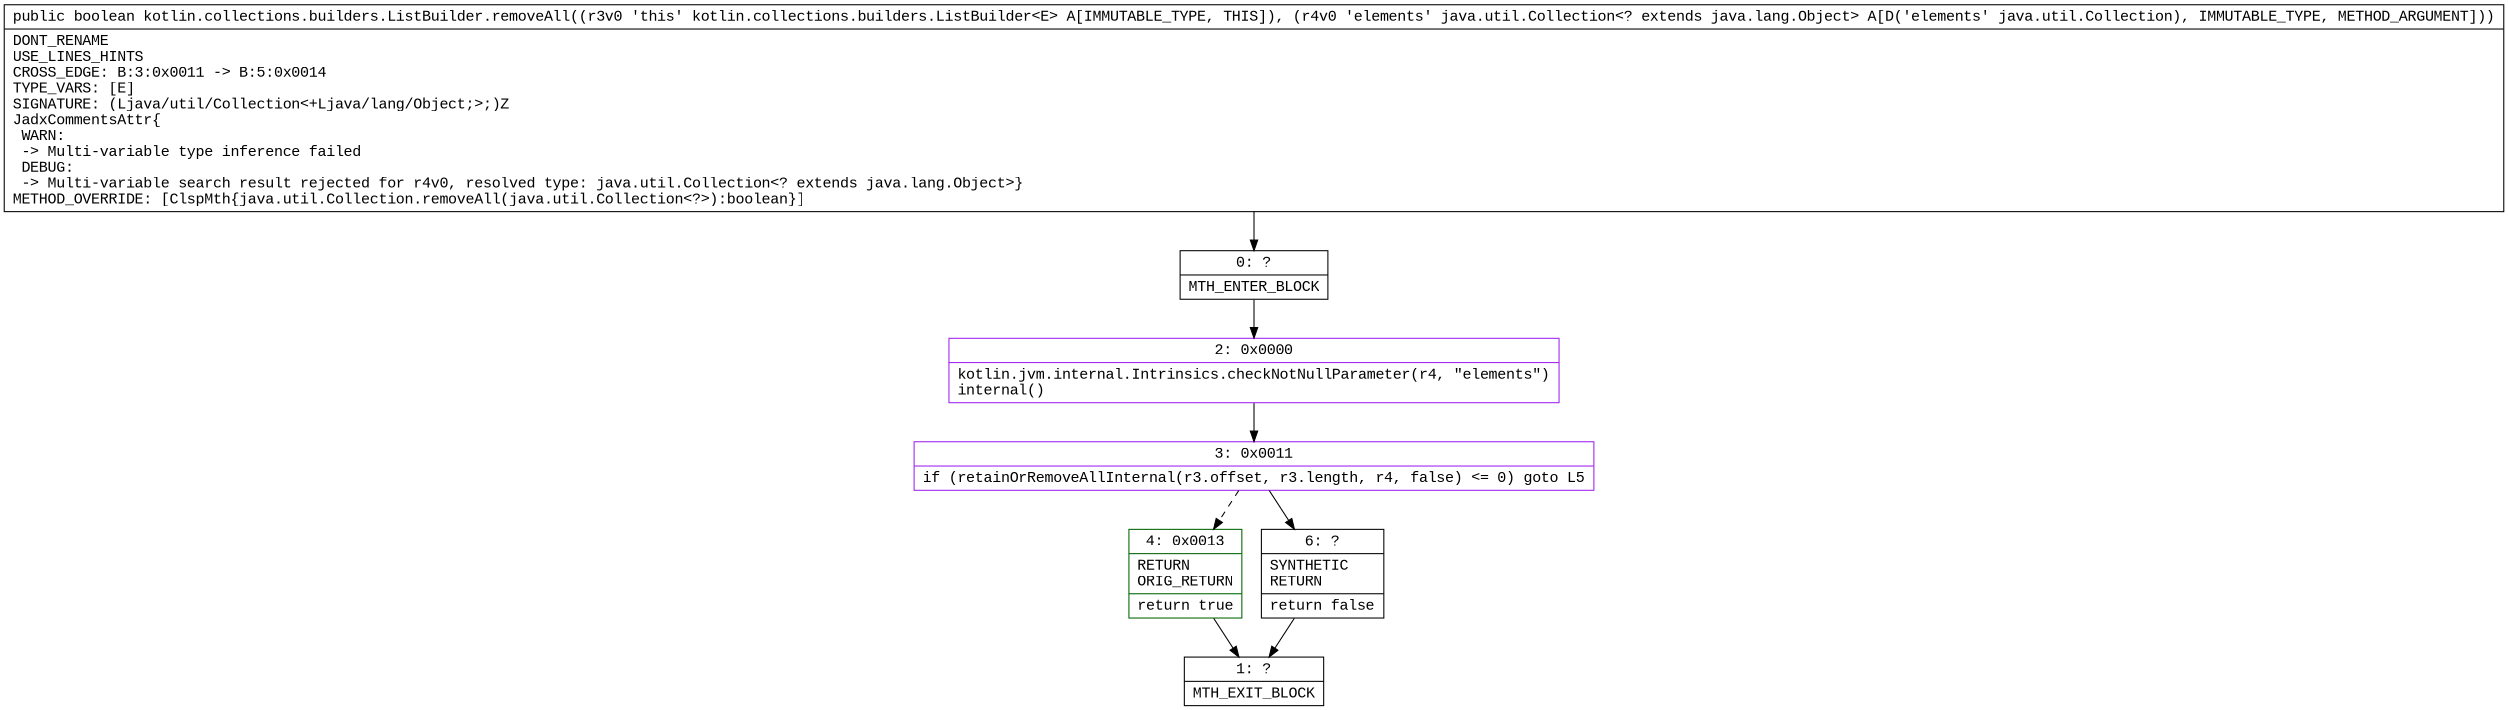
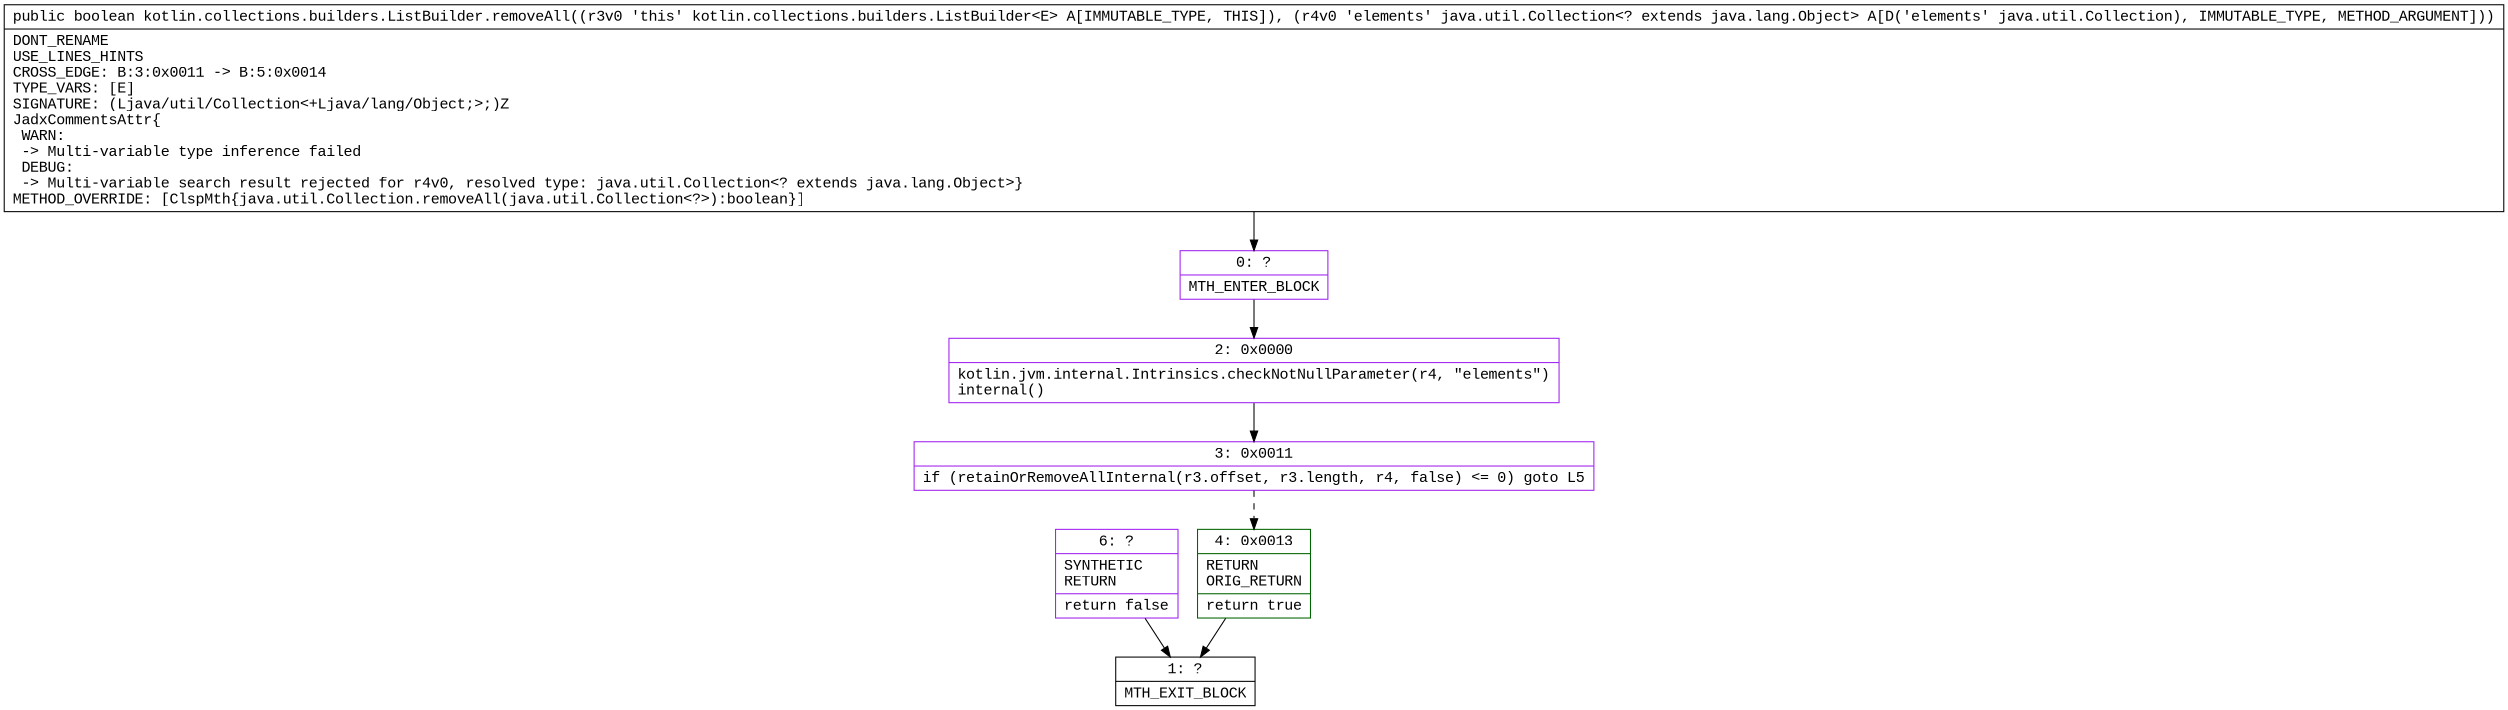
  digraph {
    fontname="Liberation Mono"
    node [color=black fontname="Liberation Mono" shape=record]
    edge [fontname="Liberation Mono"]
-   n1 [label="{0\:\ ?|MTH_ENTER_BLOCK\l}"]
+   n1 [color=purple label="{0\:\ ?|MTH_ENTER_BLOCK\l}"]
    n2 [color=purple label="{2\:\ 0x0000|kotlin.jvm.internal.Intrinsics.checkNotNullParameter(r4, \"elements\")\linternal()\l}"]
    n3 [color=purple label="{3\:\ 0x0011|if (retainOrRemoveAllInternal(r3.offset, r3.length, r4, false) \<= 0) goto L5\l}"]
    n4 [color=darkgreen label="{4\:\ 0x0013|RETURN\lORIG_RETURN\l|return true\l}"]
-   n5 [label="{6\:\ ?|SYNTHETIC\lRETURN\l|return false\l}"]
+   n5 [color=purple label="{6\:\ ?|SYNTHETIC\lRETURN\l|return false\l}"]
    n6 [label="{1\:\ ?|MTH_EXIT_BLOCK\l}"]
    n7 [label="{public boolean kotlin.collections.builders.ListBuilder.removeAll((r3v0 'this' kotlin.collections.builders.ListBuilder\<E\> A[IMMUTABLE_TYPE, THIS]), (r4v0 'elements' java.util.Collection\<? extends java.lang.Object\> A[D('elements' java.util.Collection), IMMUTABLE_TYPE, METHOD_ARGUMENT]))  | DONT_RENAME\lUSE_LINES_HINTS\lCROSS_EDGE: B:3:0x0011 \-\> B:5:0x0014\lTYPE_VARS: [E]\lSIGNATURE: (Ljava\/util\/Collection\<+Ljava\/lang\/Object;\>;)Z\lJadxCommentsAttr\{\l WARN: \l \-\> Multi\-variable type inference failed\l DEBUG: \l \-\> Multi\-variable search result rejected for r4v0, resolved type: java.util.Collection\<? extends java.lang.Object\>\}\lMETHOD_OVERRIDE: [ClspMth\{java.util.Collection.removeAll(java.util.Collection\<?\>):boolean\}]\l}"]
    n1 -> n2
    n2 -> n3
    n3 -> n4 [style=dashed]
-   n3 -> n5
    n4 -> n6
    n5 -> n6
    n7 -> n1
  }
